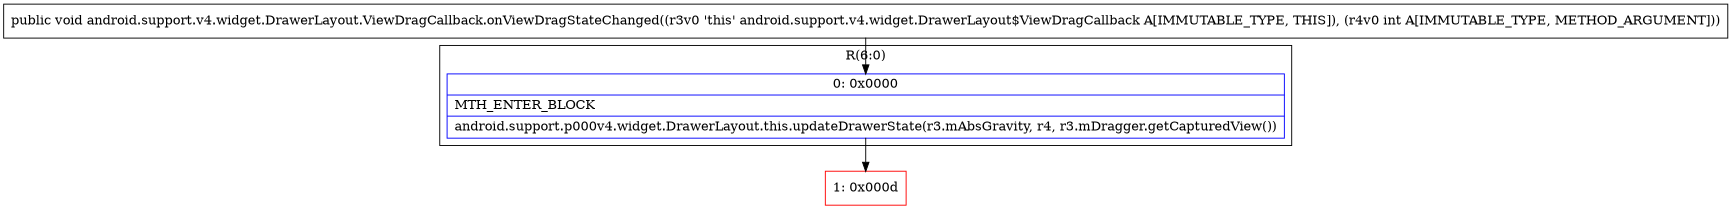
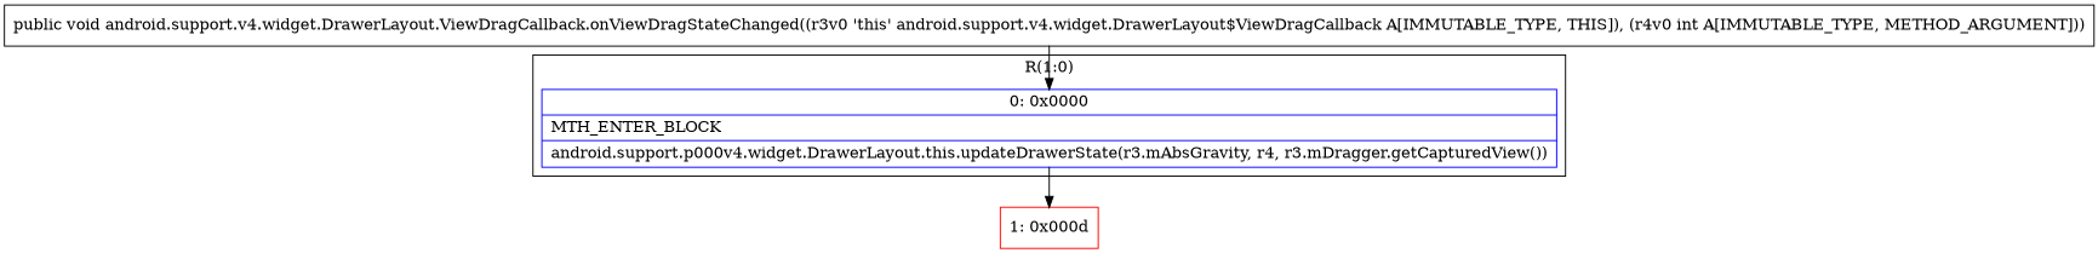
  digraph {
    node [shape=record]
    n1 [color=blue label="{0\:\ 0x0000|MTH_ENTER_BLOCK\l|android.support.p000v4.widget.DrawerLayout.this.updateDrawerState(r3.mAbsGravity, r4, r3.mDragger.getCapturedView())\l}"]
    n2 [color=red label="{1\:\ 0x000d}"]
    n3 [label="{public void android.support.v4.widget.DrawerLayout.ViewDragCallback.onViewDragStateChanged((r3v0 'this' android.support.v4.widget.DrawerLayout$ViewDragCallback A[IMMUTABLE_TYPE, THIS]), (r4v0 int A[IMMUTABLE_TYPE, METHOD_ARGUMENT])) }"]
    subgraph cluster_1 {
-     label="R(6:0)"
+     label="R(1:0)"
      n1
    }
    n1 -> n2
    n3 -> n1
  }
